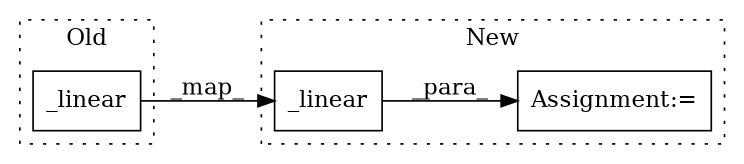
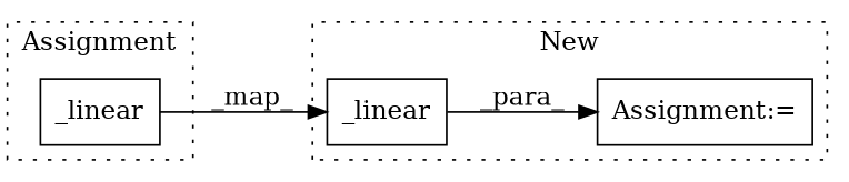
  digraph {
    rankdir=LR
    node [a=32 l="8,1" shape=box]
    n1 [label=_linear s="8418,8531"]
    n2 [a=7 l=1 label="Assignment:=" s=8400]
    n3 [label=_linear s="13723,13840"]
    subgraph cluster_1 {
      label=New
      style=dotted
      n1
      n2
    }
    subgraph cluster_2 {
-     label=Old
+     label=Assignment
      style=dotted
      n3
    }
    n1 -> n2 [label=_para_]
    n3 -> n1 [label=_map_]
  }
